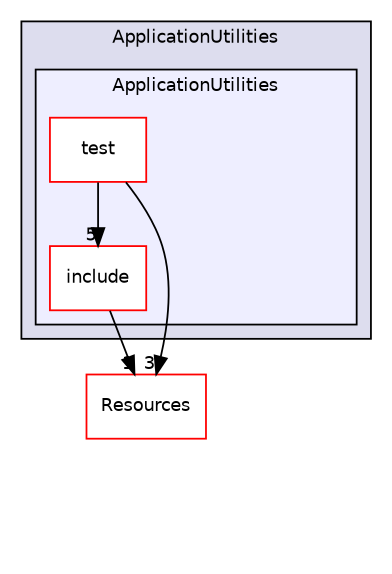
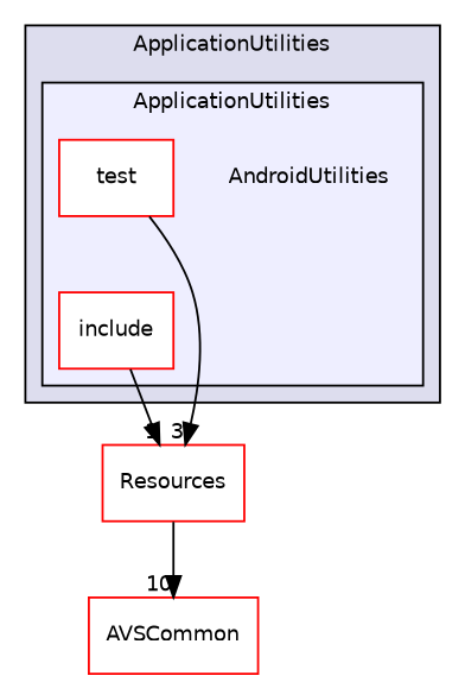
  digraph {
    compound=true
    node [fontname=Helvetica fontsize=10 shape=box color=red fillcolor=white style=filled]
    edge [labeldistance=1.5 labelfontname=Helvetica labelfontsize=10]
+   n1 [label=AndroidUtilities shape=plaintext color="" fillcolor="" style=""]
    n2 [label=include]
    n3 [label=test]
    n4 [label=Resources]
+   n5 [label=AVSCommon]
    subgraph cluster_1 {
      bgcolor="#ddddee"
      fontname=Helvetica
      fontsize=10
      label=ApplicationUtilities
      pencolor=black
      subgraph cluster_2 {
        bgcolor="#eeeeff"
        fontname=Helvetica
        fontsize=10
        label=ApplicationUtilities
        pencolor=black
+       n1
        n2
        n3
      }
    }
    n2 -> n4 [headlabel=1]
-   n3 -> n2 [headlabel=5]
    n3 -> n4 [headlabel=3]
+   n4 -> n5 [headlabel=10]
  }
